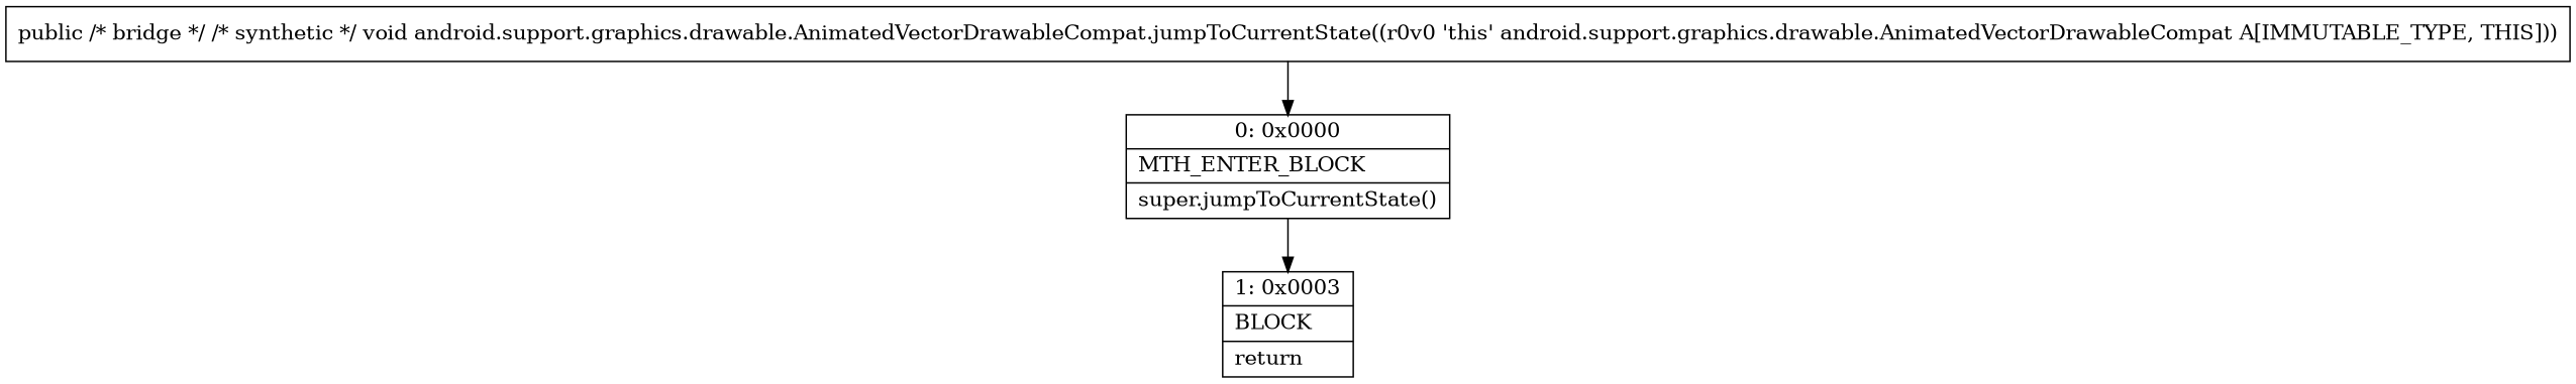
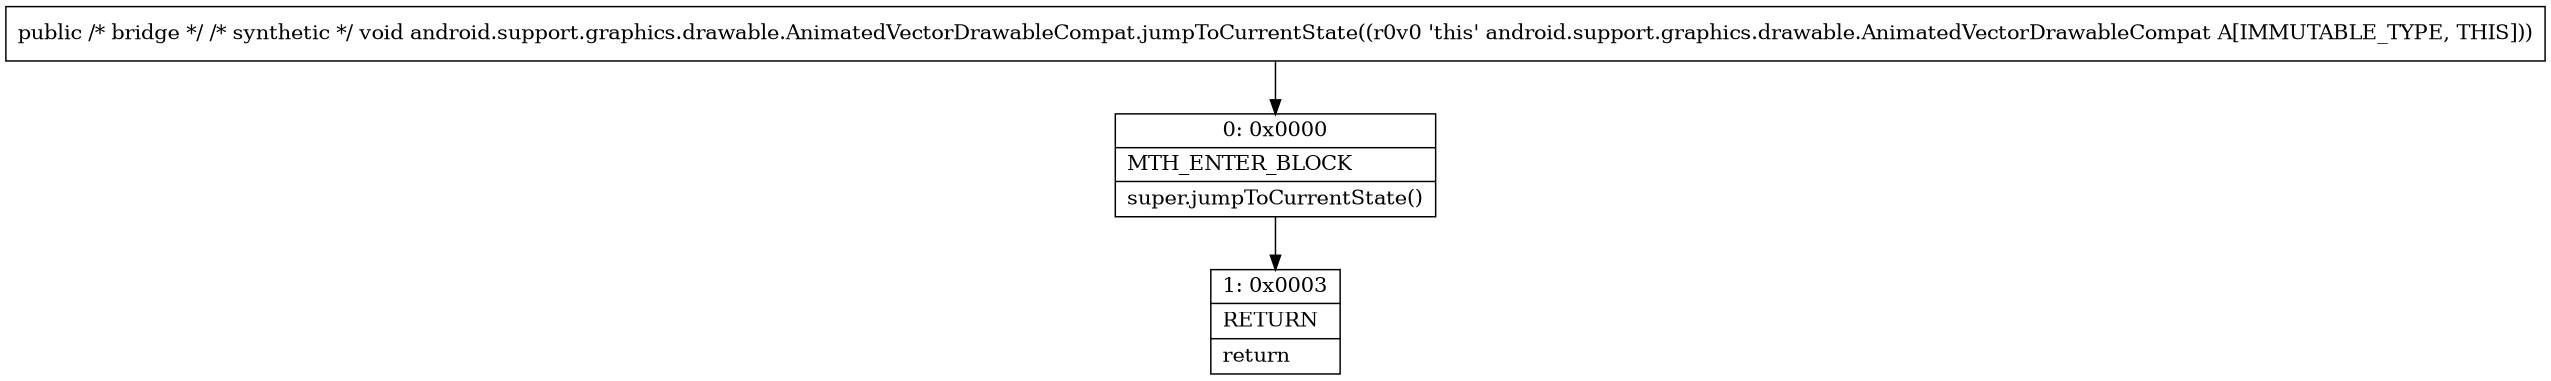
  digraph {
    node [shape=record]
    n1 [label="{0\:\ 0x0000|MTH_ENTER_BLOCK\l|super.jumpToCurrentState()\l}"]
-   n2 [label="{1\:\ 0x0003|BLOCK\l|return\l}"]
+   n2 [label="{1\:\ 0x0003|RETURN\l|return\l}"]
    n3 [label="{public \/* bridge *\/ \/* synthetic *\/ void android.support.graphics.drawable.AnimatedVectorDrawableCompat.jumpToCurrentState((r0v0 'this' android.support.graphics.drawable.AnimatedVectorDrawableCompat A[IMMUTABLE_TYPE, THIS])) }"]
    n1 -> n2
    n3 -> n1
  }
